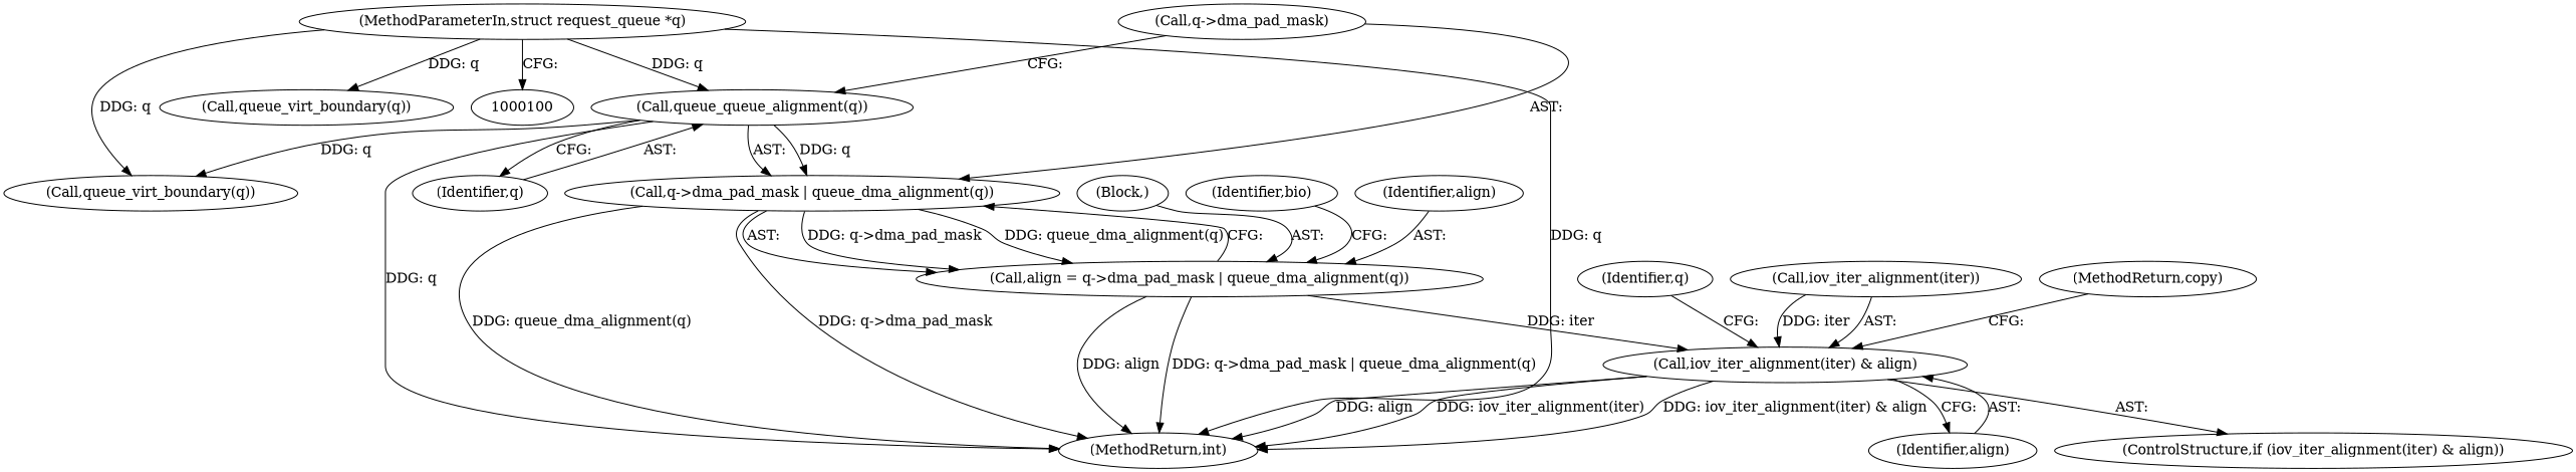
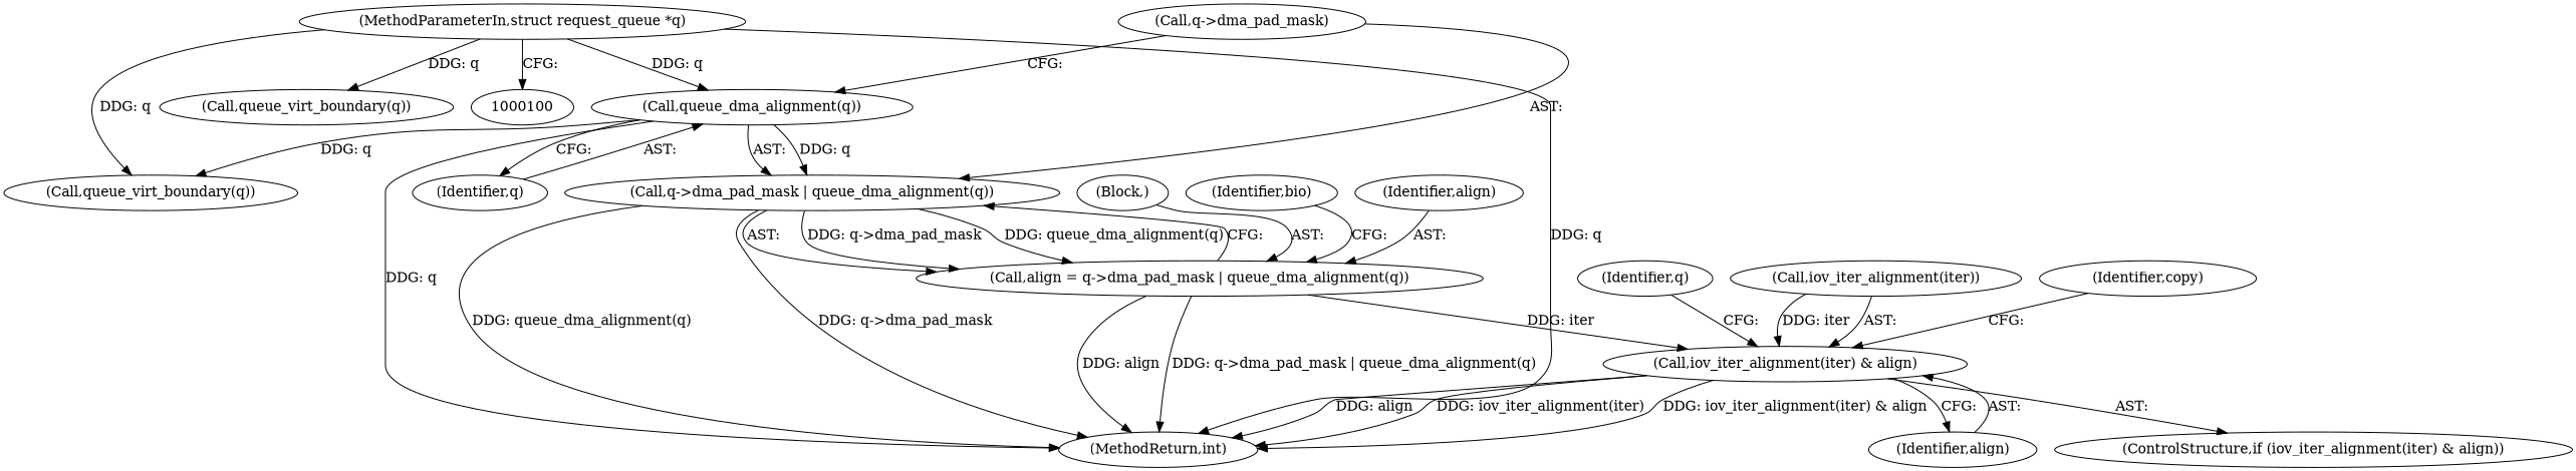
  digraph {
    n1 [label="(Call,q->dma_pad_mask | queue_dma_alignment(q))"]
    n2 [label="(Call,align = q->dma_pad_mask | queue_dma_alignment(q))"]
    n3 [label="(MethodReturn,int)"]
-   n4 [label="(Call,queue_queue_alignment(q))"]
+   n4 [label="(Call,queue_dma_alignment(q))"]
    n5 [label="(Call,queue_virt_boundary(q))"]
    n6 [label="(Identifier,q)"]
    n7 [label="(Call,iov_iter_alignment(iter) & align)"]
    n8 [label="(MethodParameterIn,struct request_queue *q)"]
    n9 [label="(Call,queue_virt_boundary(q))"]
    1000100
    n11 [label="(Identifier,align)"]
    n12 [label="(ControlStructure,if (iov_iter_alignment(iter) & align))"]
    n13 [label="(Block,)"]
    n14 [label="(Identifier,bio)"]
    n15 [label="(Identifier,q)"]
    n16 [label="(Identifier,align)"]
    n17 [label="(Call,iov_iter_alignment(iter))"]
-   n18 [label="(MethodReturn,copy)"]
+   n18 [label="(Identifier,copy)"]
    n19 [label="(Call,q->dma_pad_mask)"]
    n1 -> n2 [label="AST: "]
    n1 -> n2 [label="DDG: q->dma_pad_mask"]
    n1 -> n2 [label="DDG: queue_dma_alignment(q)"]
    n1 -> n3 [label="DDG: queue_dma_alignment(q)"]
    n1 -> n3 [label="DDG: q->dma_pad_mask"]
    n2 -> n1 [label="CFG: "]
    n2 -> n3 [label="DDG: q->dma_pad_mask | queue_dma_alignment(q)"]
    n2 -> n3 [label="DDG: align"]
    n2 -> n7 [label="DDG: iter"]
    n4 -> n1 [label="AST: "]
    n4 -> n1 [label="DDG: q"]
    n4 -> n3 [label="DDG: q"]
    n4 -> n5 [label="DDG: q"]
    n4 -> n6 [label="CFG: "]
    n6 -> n4 [label="AST: "]
    n7 -> n3 [label="DDG: align"]
    n7 -> n3 [label="DDG: iov_iter_alignment(iter)"]
    n7 -> n3 [label="DDG: iov_iter_alignment(iter) & align"]
    n7 -> n11 [label="CFG: "]
    n7 -> n12 [label="AST: "]
    n8 -> n3 [label="DDG: q"]
    n8 -> n4 [label="DDG: q"]
    n8 -> n5 [label="DDG: q"]
    n8 -> n9 [label="DDG: q"]
    n8 -> 1000100 [label="CFG: "]
    n11 -> n7 [label="AST: "]
    n13 -> n2 [label="AST: "]
    n14 -> n2 [label="CFG: "]
    n15 -> n7 [label="CFG: "]
    n16 -> n2 [label="AST: "]
    n17 -> n7 [label="AST: "]
    n17 -> n7 [label="DDG: iter"]
    n18 -> n7 [label="CFG: "]
    n19 -> n1 [label="AST: "]
    n19 -> n4 [label="CFG: "]
  }
